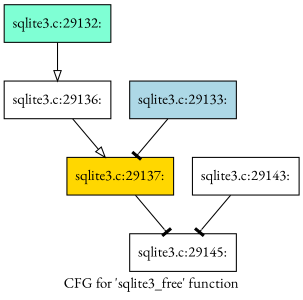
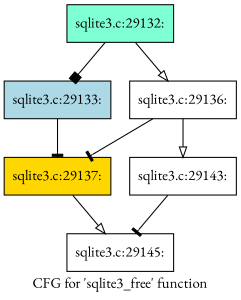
  digraph {
    fontname="EB Garamond"
    label="CFG for 'sqlite3_free' function"
    node [fillcolor=white fontname="EB Garamond" shape=record style=filled]
    edge [arrowhead=onormal fontname="EB Garamond"]
    n1 [fillcolor=aquamarine label="{sqlite3.c:29132:}"]
    n2 [fillcolor=lightblue label="{sqlite3.c:29133:}"]
    n3 [label="{sqlite3.c:29136:}"]
    n4 [fillcolor=gold label="{sqlite3.c:29137:}"]
    n5 [label="{sqlite3.c:29143:}"]
    n6 [label="{sqlite3.c:29145:}"]
+   n1 -> n2 [arrowhead=box]
    n1 -> n3
    n2 -> n4 [arrowhead=tee]
-   n3 -> n4
-   n4 -> n6 [arrowhead=tee]
+   n3 -> n4 [arrowhead=tee]
+   n3 -> n5
+   n4 -> n6
    n5 -> n6 [arrowhead=tee]
  }
